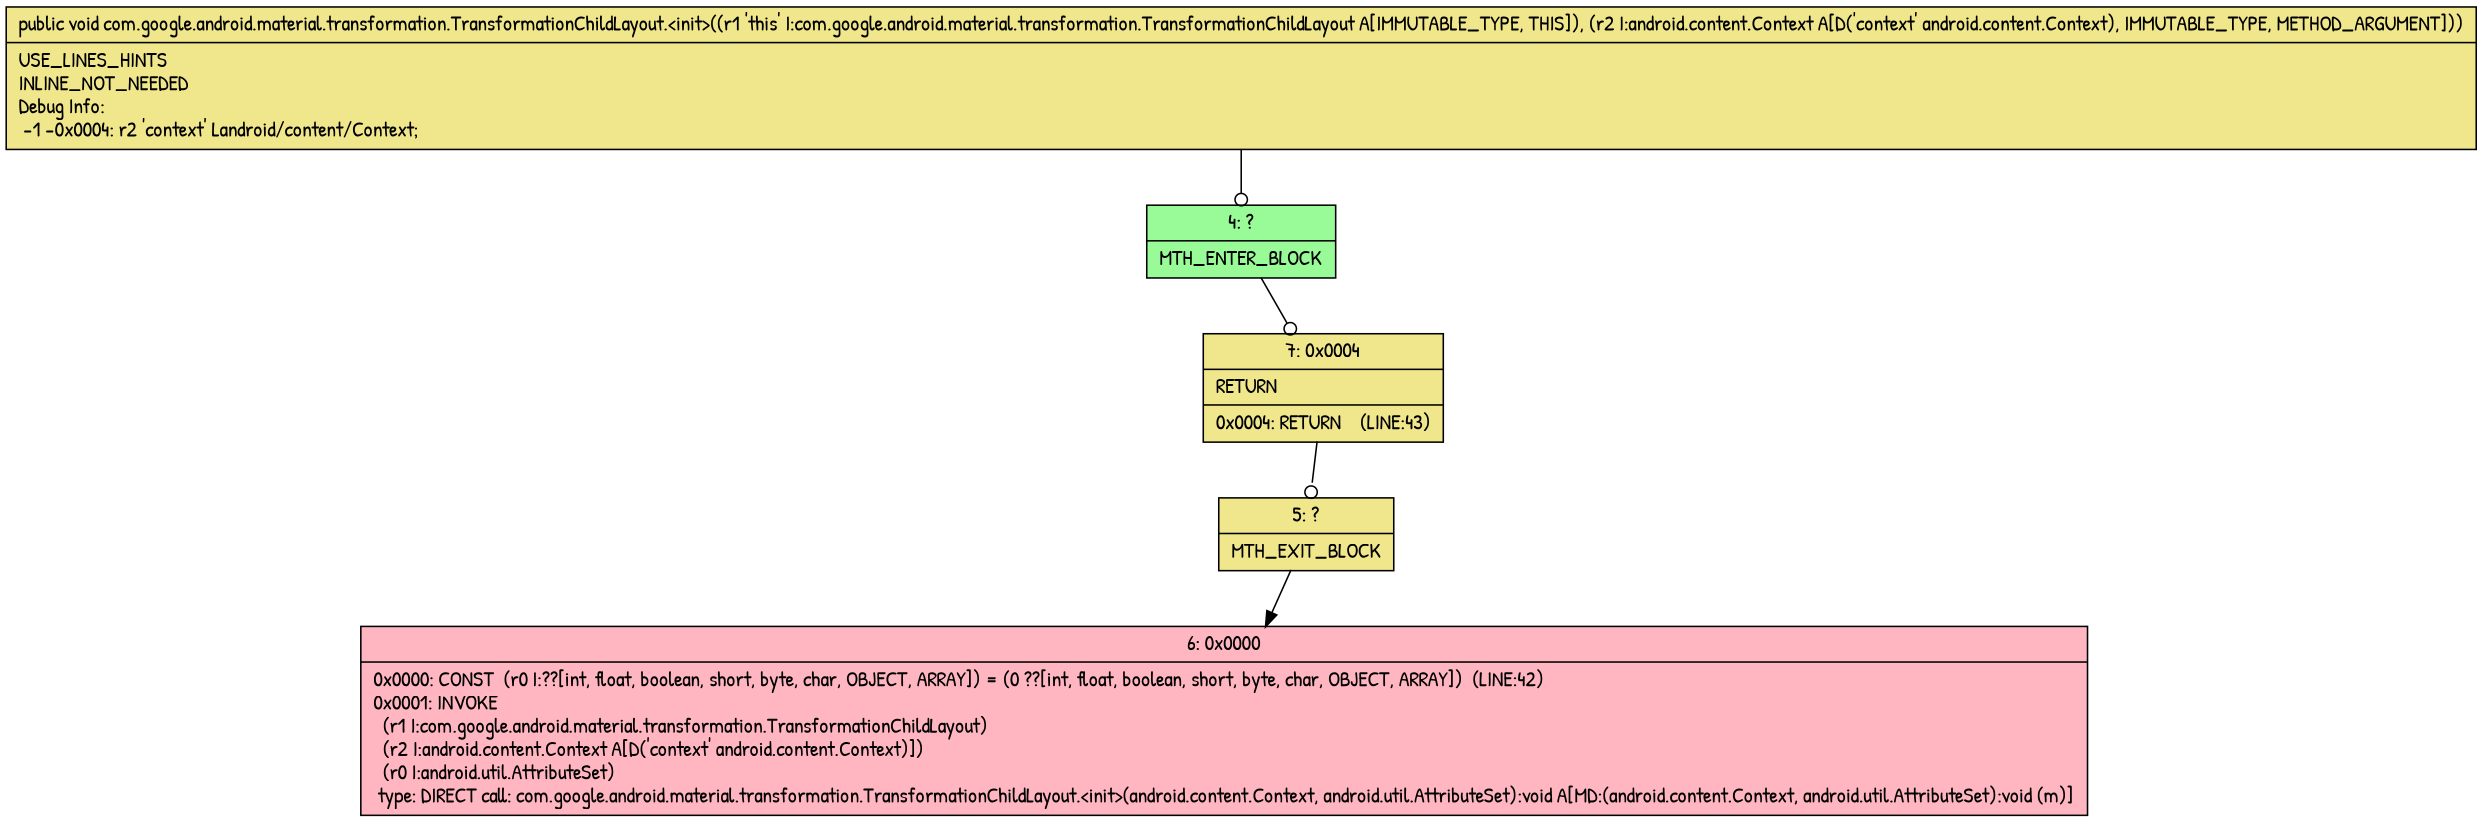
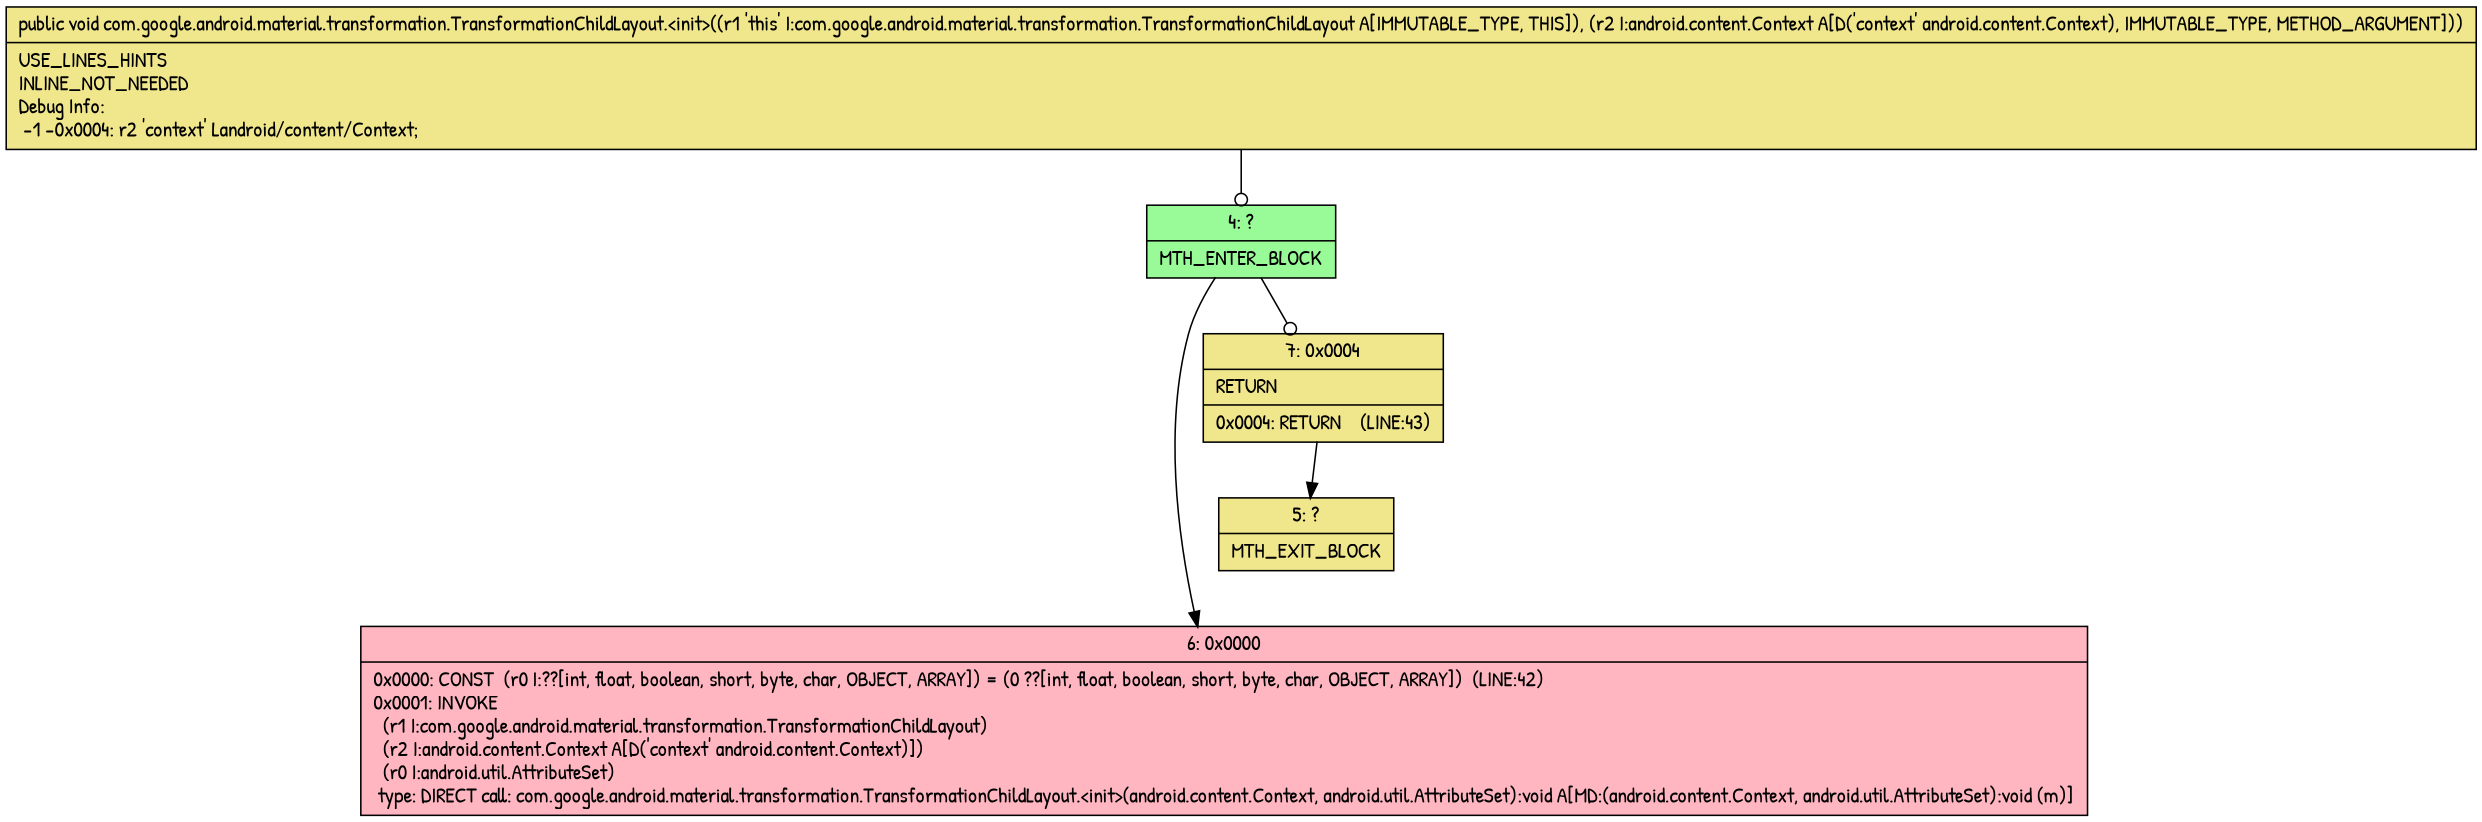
  digraph {
    fontname="Patrick Hand"
    node [fillcolor=khaki fontname="Patrick Hand" shape=record style=filled]
    edge [arrowhead=normal fontname="Patrick Hand" style=solid]
    n1 [fillcolor=palegreen label="{4\:\ ?|MTH_ENTER_BLOCK\l}"]
    n2 [fillcolor=lightpink label="{6\:\ 0x0000|0x0000: CONST  (r0 I:??[int, float, boolean, short, byte, char, OBJECT, ARRAY]) = (0 ??[int, float, boolean, short, byte, char, OBJECT, ARRAY])  (LINE:42)\l0x0001: INVOKE  \l  (r1 I:com.google.android.material.transformation.TransformationChildLayout)\l  (r2 I:android.content.Context A[D('context' android.content.Context)])\l  (r0 I:android.util.AttributeSet)\l type: DIRECT call: com.google.android.material.transformation.TransformationChildLayout.\<init\>(android.content.Context, android.util.AttributeSet):void A[MD:(android.content.Context, android.util.AttributeSet):void (m)]\l}"]
    n3 [label="{7\:\ 0x0004|RETURN\l|0x0004: RETURN    (LINE:43)\l}"]
    n4 [label="{5\:\ ?|MTH_EXIT_BLOCK\l}"]
    n5 [label="{public void com.google.android.material.transformation.TransformationChildLayout.\<init\>((r1 'this' I:com.google.android.material.transformation.TransformationChildLayout A[IMMUTABLE_TYPE, THIS]), (r2 I:android.content.Context A[D('context' android.content.Context), IMMUTABLE_TYPE, METHOD_ARGUMENT]))  | USE_LINES_HINTS\lINLINE_NOT_NEEDED\lDebug Info:\l  \-1 \-0x0004: r2 'context' Landroid\/content\/Context;\l}"]
-   n4 -> n2
+   n1 -> n2
    n1 -> n3 [arrowhead=odot]
-   n3 -> n4 [arrowhead=odot]
+   n3 -> n4
    n5 -> n1 [arrowhead=odot]
  }
